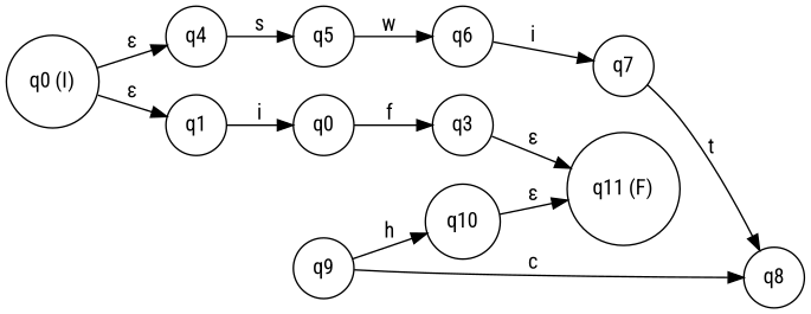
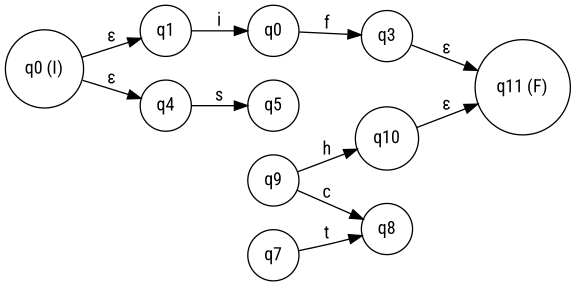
  digraph {
    fontname="Roboto Condensed"
    rankdir=LR
    node [fontname="Roboto Condensed" shape=circle]
    edge [fontname="Roboto Condensed"]
    n1 [label="q0 (I)"]
    n2 [label=q1]
    n3 [label=q4]
    n4 [label=q0]
    n5 [label=q5]
    n6 [label=q3]
    n7 [label="q11 (F)"]
-   n8 [label=q6]
    n9 [label=q7]
    n10 [label=q8]
    n11 [label=q9]
    n12 [label=q10]
    n1 -> n2 [label="ε"]
    n1 -> n3 [label="ε"]
    n2 -> n4 [label=i]
    n3 -> n5 [label=s]
    n4 -> n6 [label=f]
-   n5 -> n8 [label=w]
    n6 -> n7 [label="ε"]
-   n8 -> n9 [label=i]
    n9 -> n10 [label=t]
    n11 -> n10 [label=c]
    n11 -> n12 [label=h]
    n12 -> n7 [label="ε"]
  }
